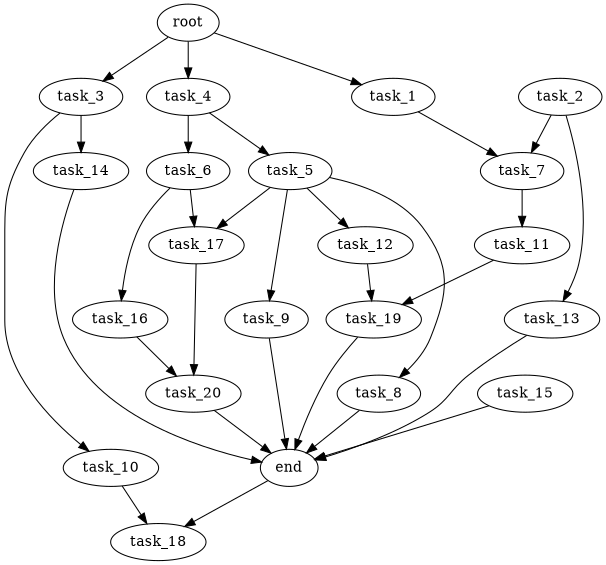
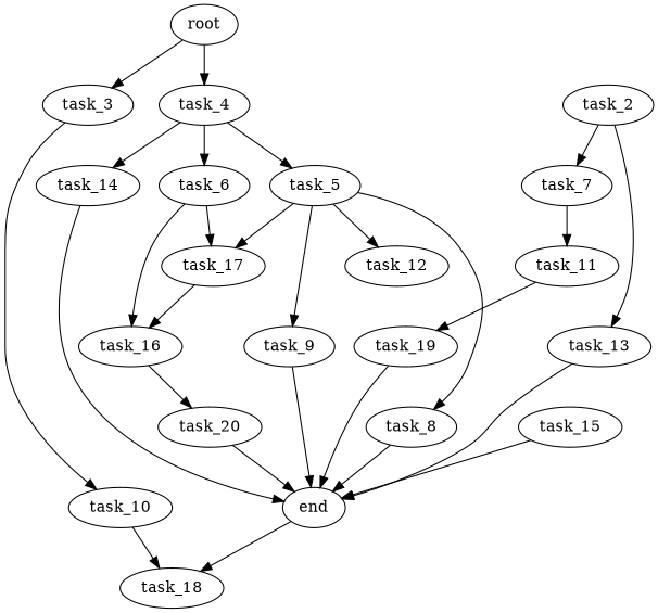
  digraph {
    root
-   task_1
    task_3
    task_4
    task_7
    task_2
    task_13
    task_10
    task_5
    task_6
    task_14
    task_11
    end
    task_18
    task_8
    task_9
    task_12
    task_17
    task_16
    task_19
    task_20
    task_15
-   root -> task_1
    root -> task_3
    root -> task_4
-   task_1 -> task_7
    task_3 -> task_10
    task_4 -> task_5
    task_4 -> task_6
-   task_3 -> task_14
+   task_4 -> task_14
    task_7 -> task_11
    task_2 -> task_7
    task_2 -> task_13
    task_13 -> end
    task_10 -> task_18
    task_5 -> task_8
    task_5 -> task_9
    task_5 -> task_12
    task_5 -> task_17
    task_6 -> task_17
    task_6 -> task_16
    task_14 -> end
    task_11 -> task_19
    end -> task_18
    task_8 -> end
    task_9 -> end
-   task_12 -> task_19
-   task_17 -> task_20
+   task_17 -> task_16
    task_16 -> task_20
    task_19 -> end
    task_20 -> end
    task_15 -> end
  }
